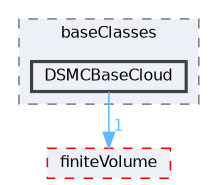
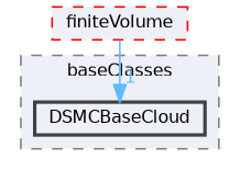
  digraph {
    compound=true
    node [fillcolor="#edf0f7" fontname=Helvetica fontsize=10 shape=box]
    n1 [color=grey25 height=0.2 label=DSMCBaseCloud style="filled,bold" width=0.4]
    n2 [color=red height=0.2 label=finiteVolume style="filled,dashed" width=0.4]
    subgraph cluster_1 {
      bgcolor="#edf0f7"
      fontname=Helvetica
      fontsize=10
      label=baseClasses
      pencolor=grey50
      style="filled,dashed"
      n1
    }
-   n1 -> n2 [color=steelblue1 fontcolor=steelblue1 fontname=Helvetica fontsize=10 headlabel=1 labeldistance=1.5 labelfontname=Helvetica labelfontsize=10]
+   n2 -> n1 [color=steelblue1 fontcolor=steelblue1 fontname=Helvetica fontsize=10 headlabel=1 labeldistance=1.5 labelfontname=Helvetica labelfontsize=10]
  }
